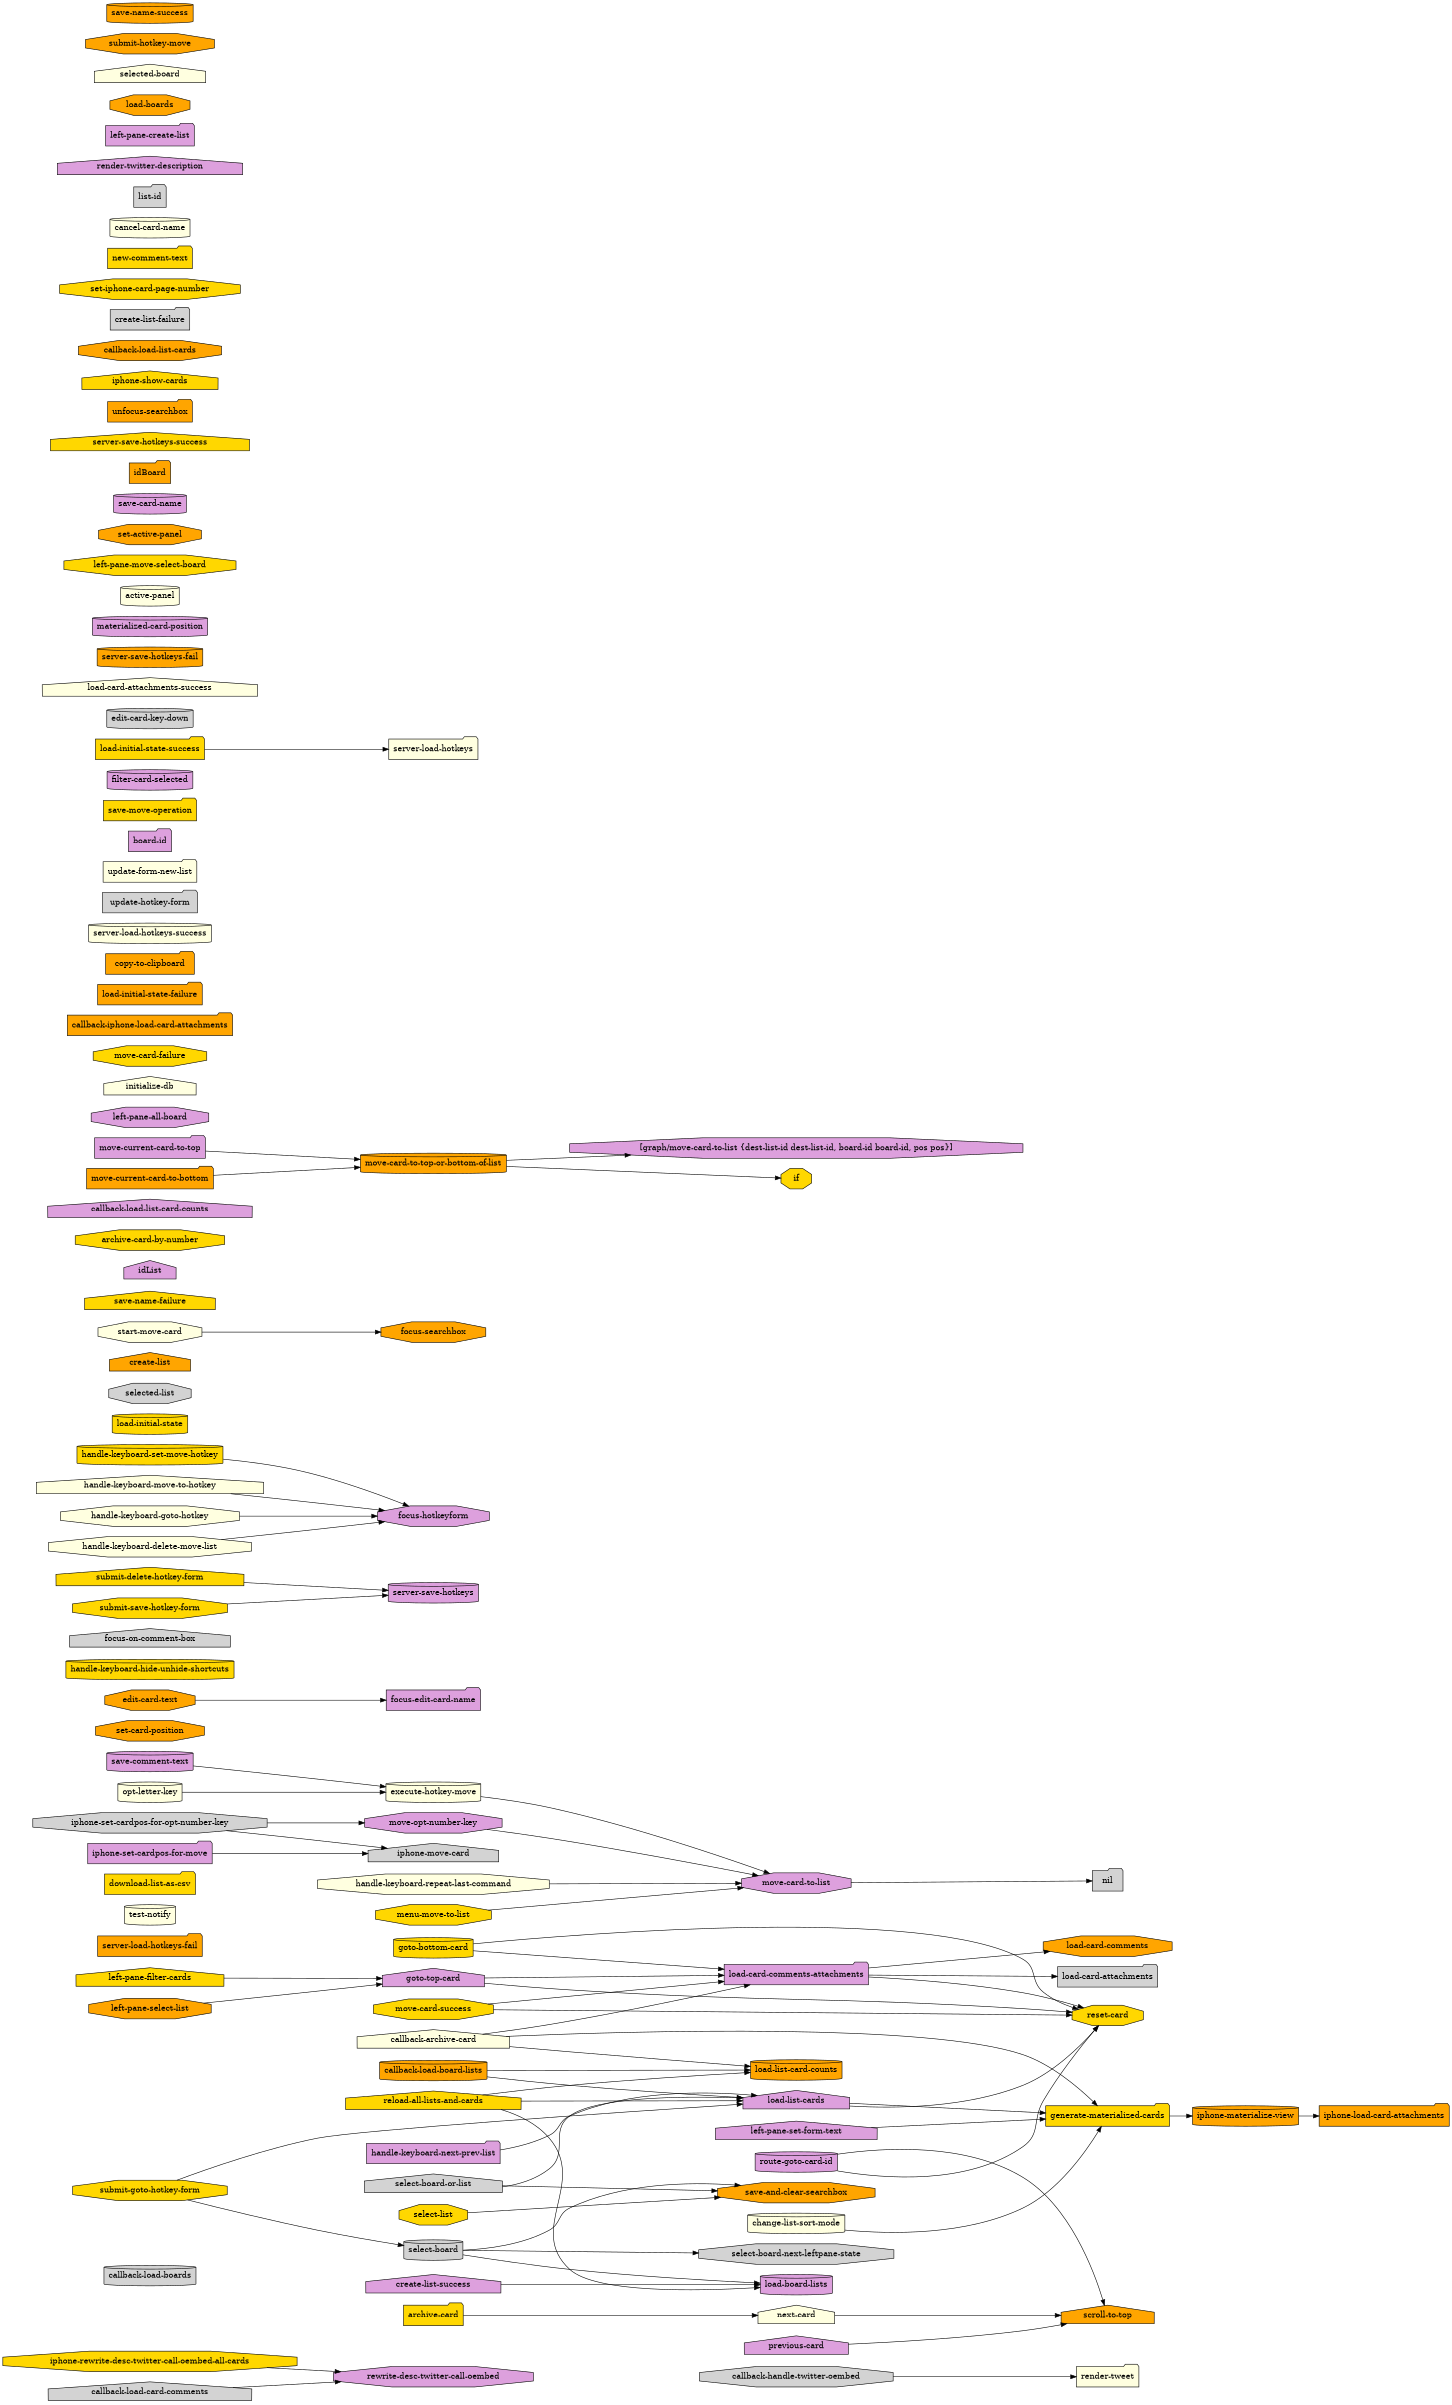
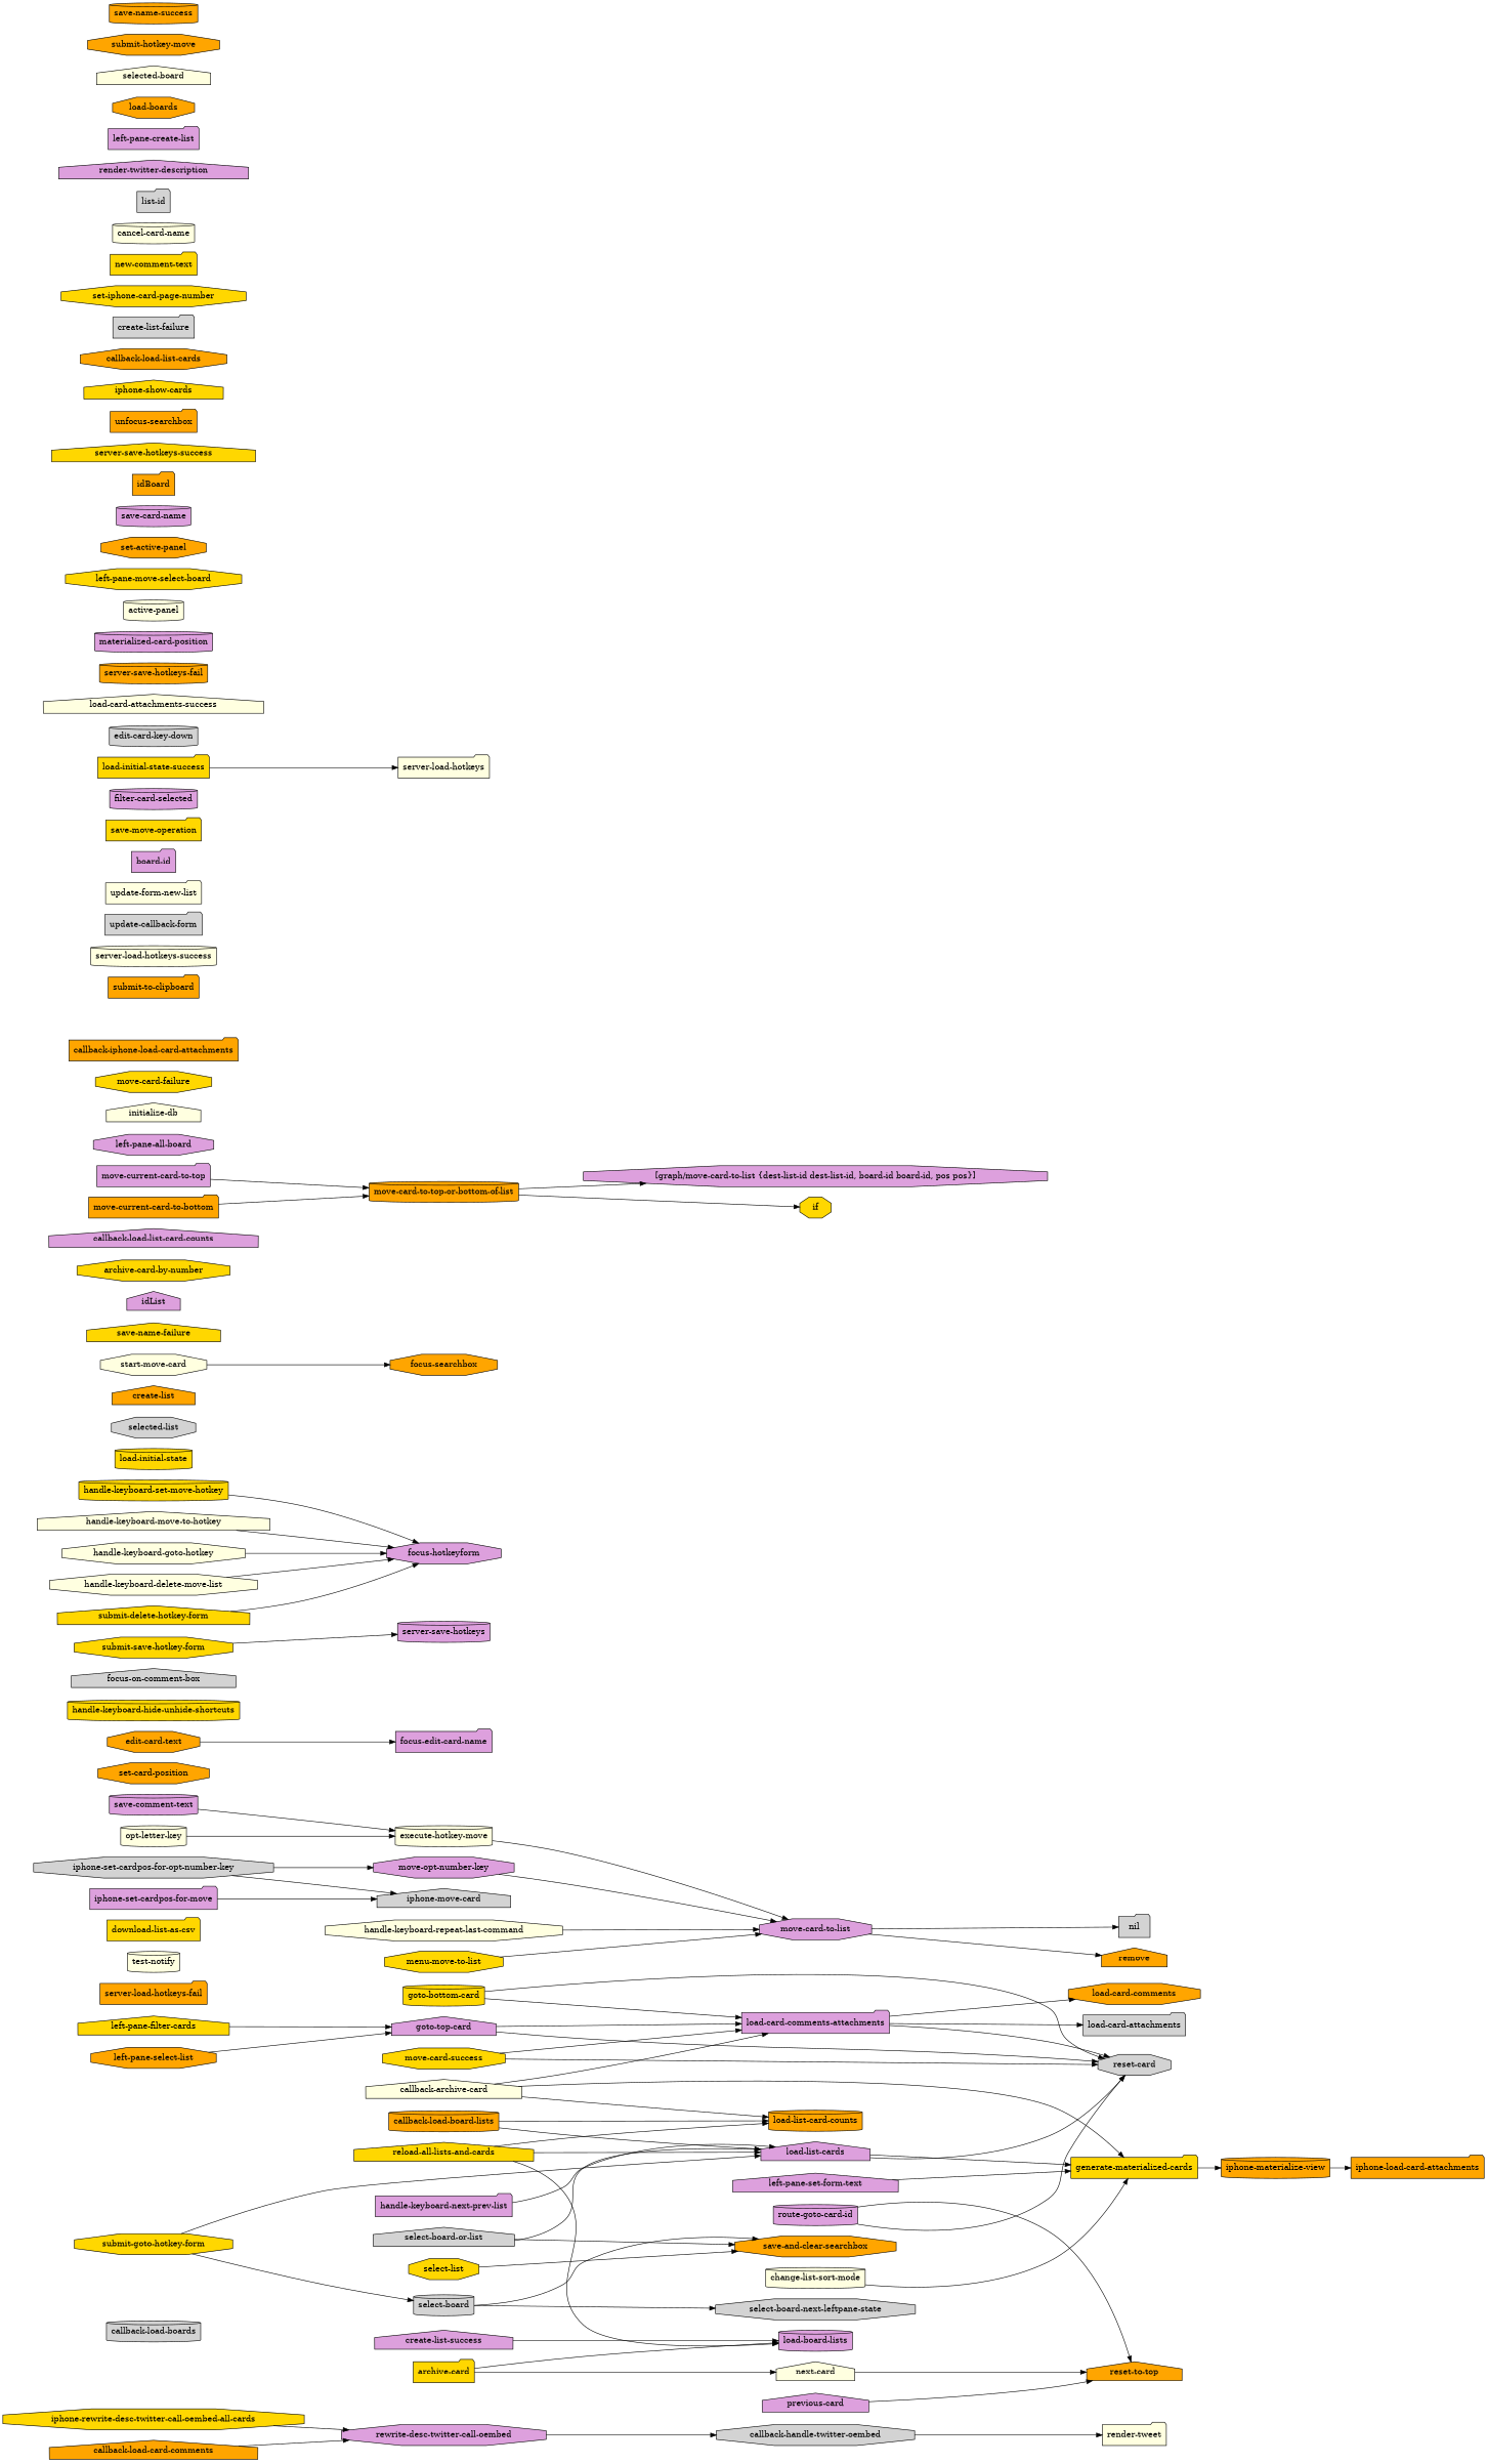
  digraph {
    fontname="DejaVu Serif"
    rankdir=LR
    node [fillcolor=plum fontname="DejaVu Serif" shape=octagon style=filled]
    edge [fontname="DejaVu Serif"]
    "callback-handle-twitter-oembed" [fillcolor=lightgrey]
    "render-tweet" [fillcolor=lightyellow shape=folder]
    "callback-load-boards" [fillcolor=lightgrey shape=cylinder]
    "load-card-comments-attachments" [shape=folder]
    "load-card-attachments" [fillcolor=lightgrey shape=folder]
    "load-card-comments" [fillcolor=orange]
-   "reset-card" [fillcolor=gold]
+   "reset-card" [fillcolor=lightgrey]
    "server-load-hotkeys-fail" [fillcolor=orange shape=folder]
    "test-notify" [fillcolor=lightyellow shape=cylinder]
    "download-list-as-csv" [fillcolor=gold shape=folder]
    "archive-card" [fillcolor=gold shape=folder]
    "next-card" [fillcolor=lightyellow shape=house]
-   "scroll-to-top" [fillcolor=orange shape=house]
+   "scroll-to-top" [fillcolor=orange shape=house label="reset-to-top"]
    "save-comment-text" [shape=cylinder]
    "execute-hotkey-move" [fillcolor=lightyellow shape=cylinder]
    "iphone-rewrite-desc-twitter-call-oembed-all-cards" [fillcolor=gold]
    "rewrite-desc-twitter-call-oembed"
    "move-opt-number-key"
    "move-card-to-list"
    nil [fillcolor=lightgrey shape=folder]
+   remove [fillcolor=orange shape=house]
    "move-card-success" [fillcolor=gold]
    "generate-materialized-cards" [fillcolor=gold shape=folder]
    "iphone-materialize-view" [fillcolor=orange shape=cylinder]
    "set-card-position" [fillcolor=orange]
    "focus-edit-card-name" [shape=folder]
    "edit-card-text" [fillcolor=orange]
    "handle-keyboard-hide-unhide-shortcuts" [fillcolor=gold shape=cylinder]
    "focus-on-comment-box" [fillcolor=lightgrey shape=house]
-   "callback-load-card-comments" [fillcolor=lightgrey shape=house]
+   "callback-load-card-comments" [fillcolor=orange shape=house]
    "load-list-card-counts" [fillcolor=orange shape=cylinder]
    "handle-keyboard-set-move-hotkey" [fillcolor=gold shape=cylinder]
    "focus-hotkeyform"
    "callback-archive-card" [fillcolor=lightyellow shape=house]
    "load-initial-state" [fillcolor=gold shape=cylinder]
    "submit-save-hotkey-form" [fillcolor=gold]
    "server-save-hotkeys" [shape=cylinder]
    "selected-list" [fillcolor=lightgrey]
    "goto-top-card" [shape=house]
    "left-pane-select-list" [fillcolor=orange]
    "create-list" [fillcolor=orange shape=house]
    "start-move-card" [fillcolor=lightyellow]
    "focus-searchbox" [fillcolor=orange]
    "save-name-failure" [fillcolor=gold shape=house]
    idList [shape=house]
    "archive-card-by-number" [fillcolor=gold]
    "callback-load-list-card-counts" [shape=house]
    "left-pane-set-form-text" [shape=house]
    "previous-card" [shape=house]
    "move-current-card-to-top" [shape=folder]
    "move-card-to-top-or-bottom-of-list" [fillcolor=orange shape=cylinder]
    "[graph/move-card-to-list {dest-list-id dest-list-id, board-id board-id, pos pos}]"
    if [fillcolor=gold]
    "handle-keyboard-repeat-last-command" [fillcolor=lightyellow]
    "create-list-success" [shape=house]
    "load-board-lists" [shape=cylinder]
    "iphone-set-cardpos-for-opt-number-key" [fillcolor=lightgrey]
    "iphone-move-card" [fillcolor=lightgrey shape=house]
    n59 [label="left-pane-all-board"]
    "opt-letter-key" [fillcolor=lightyellow shape=cylinder]
    "initialize-db" [fillcolor=lightyellow shape=house]
    "move-card-failure" [fillcolor=gold]
    "handle-keyboard-move-to-hotkey" [fillcolor=lightyellow shape=house]
    "callback-iphone-load-card-attachments" [fillcolor=orange shape=folder]
-   "load-initial-state-failure" [fillcolor=orange shape=folder]
-   "copy-to-clipboard" [fillcolor=orange shape=folder]
+   "copy-to-clipboard" [fillcolor=orange shape=folder label="submit-to-clipboard"]
    "iphone-load-card-attachments" [fillcolor=orange shape=folder]
    "select-board-or-list" [fillcolor=lightgrey shape=house]
    "save-and-clear-searchbox" [fillcolor=orange]
    "load-list-cards" [shape=house]
    "change-list-sort-mode" [fillcolor=lightyellow shape=cylinder]
    "callback-load-board-lists" [fillcolor=orange shape=cylinder]
    "server-load-hotkeys-success" [fillcolor=lightyellow shape=cylinder]
-   "update-hotkey-form" [fillcolor=lightgrey shape=folder]
+   "update-hotkey-form" [fillcolor=lightgrey shape=folder label="update-callback-form"]
    "update-form-new-list" [fillcolor=lightyellow shape=folder]
    "board-id" [shape=folder]
    "save-move-operation" [fillcolor=gold shape=folder]
    "filter-card-selected" [shape=cylinder]
    "server-load-hotkeys" [fillcolor=lightyellow shape=folder]
    "edit-card-key-down" [fillcolor=lightgrey shape=cylinder]
    "load-card-attachments-success" [fillcolor=lightyellow shape=house]
    "server-save-hotkeys-fail" [fillcolor=orange shape=cylinder]
    "handle-keyboard-next-prev-list" [shape=folder]
    "move-current-card-to-bottom" [fillcolor=orange shape=folder]
    "iphone-set-cardpos-for-move" [shape=folder]
    "handle-keyboard-goto-hotkey" [fillcolor=lightyellow]
    "menu-move-to-list" [fillcolor=gold]
    "materialized-card-position" [shape=cylinder]
    "active-panel" [fillcolor=lightyellow shape=cylinder]
    "left-pane-move-select-board" [fillcolor=gold]
    "left-pane-filter-cards" [fillcolor=gold shape=house]
    "set-active-panel" [fillcolor=orange]
    "load-initial-state-success" [fillcolor=gold shape=folder]
    "submit-goto-hotkey-form" [fillcolor=gold]
    "select-board" [fillcolor=lightgrey shape=cylinder]
    "select-board-next-leftpane-state" [fillcolor=lightgrey]
    "select-list" [fillcolor=gold]
    "save-card-name" [shape=cylinder]
    idBoard [fillcolor=orange shape=folder]
    "server-save-hotkeys-success" [fillcolor=gold shape=house]
    "goto-bottom-card" [fillcolor=gold shape=cylinder]
    "unfocus-searchbox" [fillcolor=orange shape=folder]
    n103 [fillcolor=lightyellow label="handle-keyboard-delete-move-list"]
    "iphone-show-cards" [fillcolor=gold shape=house]
    "submit-delete-hotkey-form" [fillcolor=gold shape=house]
    "callback-load-list-cards" [fillcolor=orange]
    "create-list-failure" [fillcolor=lightgrey shape=folder]
    "set-iphone-card-page-number" [fillcolor=gold]
    "new-comment-text" [fillcolor=gold shape=folder]
    "cancel-card-name" [fillcolor=lightyellow shape=cylinder]
    "list-id" [fillcolor=lightgrey shape=folder]
    "render-twitter-description" [shape=house]
    "left-pane-create-list" [shape=folder]
    "route-goto-card-id" [shape=cylinder]
    "load-boards" [fillcolor=orange]
    "selected-board" [fillcolor=lightyellow shape=house]
    "submit-hotkey-move" [fillcolor=orange]
    "reload-all-lists-and-cards" [fillcolor=gold shape=house]
    "save-name-success" [fillcolor=orange shape=cylinder]
    "callback-handle-twitter-oembed" -> "render-tweet"
    "load-card-comments-attachments" -> "load-card-attachments"
    "load-card-comments-attachments" -> "load-card-comments"
    "load-card-comments-attachments" -> "reset-card"
    "archive-card" -> "next-card"
    "next-card" -> "scroll-to-top"
    "save-comment-text" -> "execute-hotkey-move"
    "execute-hotkey-move" -> "move-card-to-list"
    "iphone-rewrite-desc-twitter-call-oembed-all-cards" -> "rewrite-desc-twitter-call-oembed"
+   "rewrite-desc-twitter-call-oembed" -> "callback-handle-twitter-oembed"
    "move-opt-number-key" -> "move-card-to-list"
    "move-card-to-list" -> nil
+   "move-card-to-list" -> remove
    "move-card-success" -> "load-card-comments-attachments"
    "move-card-success" -> "reset-card"
    "generate-materialized-cards" -> "iphone-materialize-view"
    "iphone-materialize-view" -> "iphone-load-card-attachments"
    "edit-card-text" -> "focus-edit-card-name"
    "callback-load-card-comments" -> "rewrite-desc-twitter-call-oembed"
    "handle-keyboard-set-move-hotkey" -> "focus-hotkeyform"
    "callback-archive-card" -> "load-card-comments-attachments"
    "callback-archive-card" -> "generate-materialized-cards"
    "callback-archive-card" -> "load-list-card-counts"
    "submit-save-hotkey-form" -> "server-save-hotkeys"
    "goto-top-card" -> "load-card-comments-attachments"
    "goto-top-card" -> "reset-card"
    "left-pane-select-list" -> "goto-top-card"
    "start-move-card" -> "focus-searchbox"
    "left-pane-set-form-text" -> "generate-materialized-cards"
    "previous-card" -> "scroll-to-top"
    "move-current-card-to-top" -> "move-card-to-top-or-bottom-of-list"
    "move-card-to-top-or-bottom-of-list" -> "[graph/move-card-to-list {dest-list-id dest-list-id, board-id board-id, pos pos}]"
    "move-card-to-top-or-bottom-of-list" -> if
    "handle-keyboard-repeat-last-command" -> "move-card-to-list"
    "create-list-success" -> "load-board-lists"
    "iphone-set-cardpos-for-opt-number-key" -> "move-opt-number-key"
    "iphone-set-cardpos-for-opt-number-key" -> "iphone-move-card"
    "opt-letter-key" -> "execute-hotkey-move"
    "handle-keyboard-move-to-hotkey" -> "focus-hotkeyform"
    "select-board-or-list" -> "save-and-clear-searchbox"
    "select-board-or-list" -> "load-list-cards"
    "load-list-cards" -> "reset-card"
    "load-list-cards" -> "generate-materialized-cards"
    "change-list-sort-mode" -> "generate-materialized-cards"
    "callback-load-board-lists" -> "load-list-card-counts"
    "callback-load-board-lists" -> "load-list-cards"
    "handle-keyboard-next-prev-list" -> "load-list-cards"
    "move-current-card-to-bottom" -> "move-card-to-top-or-bottom-of-list"
    "iphone-set-cardpos-for-move" -> "iphone-move-card"
    "handle-keyboard-goto-hotkey" -> "focus-hotkeyform"
    "menu-move-to-list" -> "move-card-to-list"
    "left-pane-filter-cards" -> "goto-top-card"
    "load-initial-state-success" -> "server-load-hotkeys"
    "submit-goto-hotkey-form" -> "load-list-cards"
    "submit-goto-hotkey-form" -> "select-board"
-   "select-board" -> "load-board-lists"
+   "archive-card" -> "load-board-lists"
    "select-board" -> "save-and-clear-searchbox"
    "select-board" -> "select-board-next-leftpane-state"
    "select-list" -> "save-and-clear-searchbox"
    "goto-bottom-card" -> "load-card-comments-attachments"
    "goto-bottom-card" -> "reset-card"
    n103 -> "focus-hotkeyform"
-   "submit-delete-hotkey-form" -> "server-save-hotkeys"
+   "submit-delete-hotkey-form" -> "focus-hotkeyform"
    "route-goto-card-id" -> "reset-card"
    "route-goto-card-id" -> "scroll-to-top"
    "reload-all-lists-and-cards" -> "load-list-card-counts"
    "reload-all-lists-and-cards" -> "load-board-lists"
    "reload-all-lists-and-cards" -> "load-list-cards"
  }
